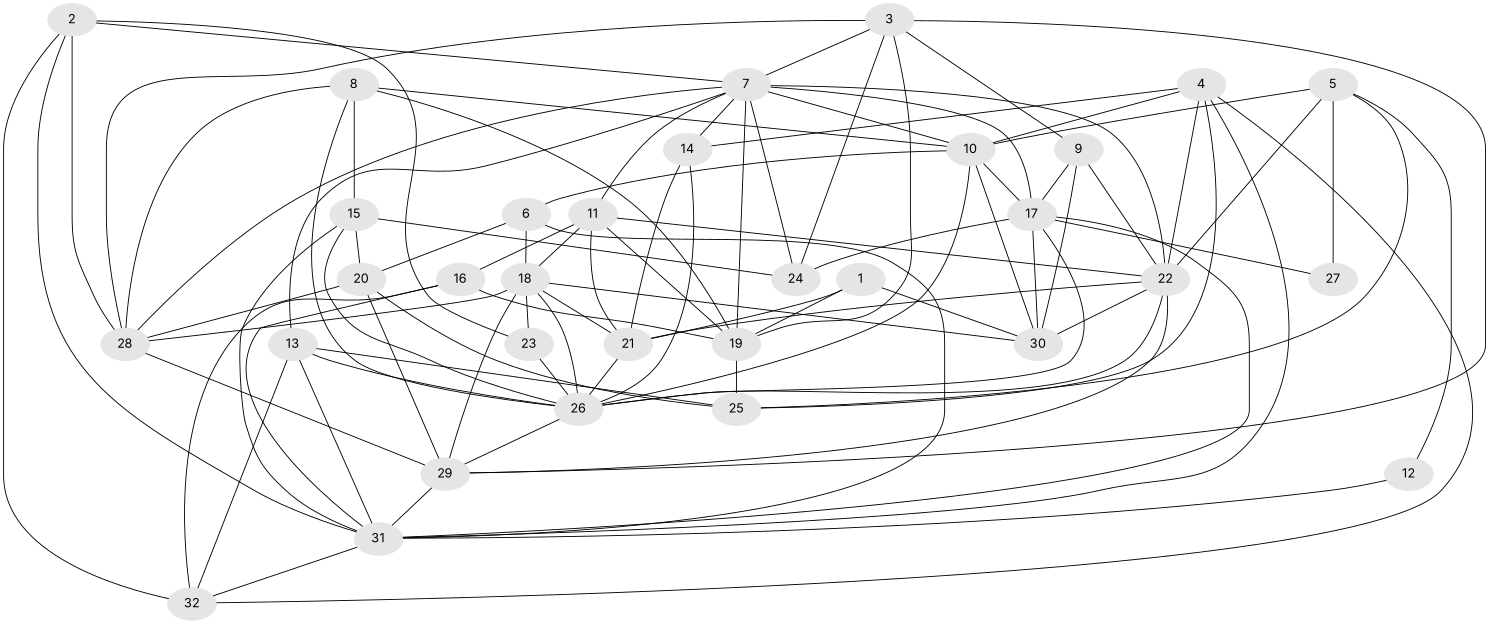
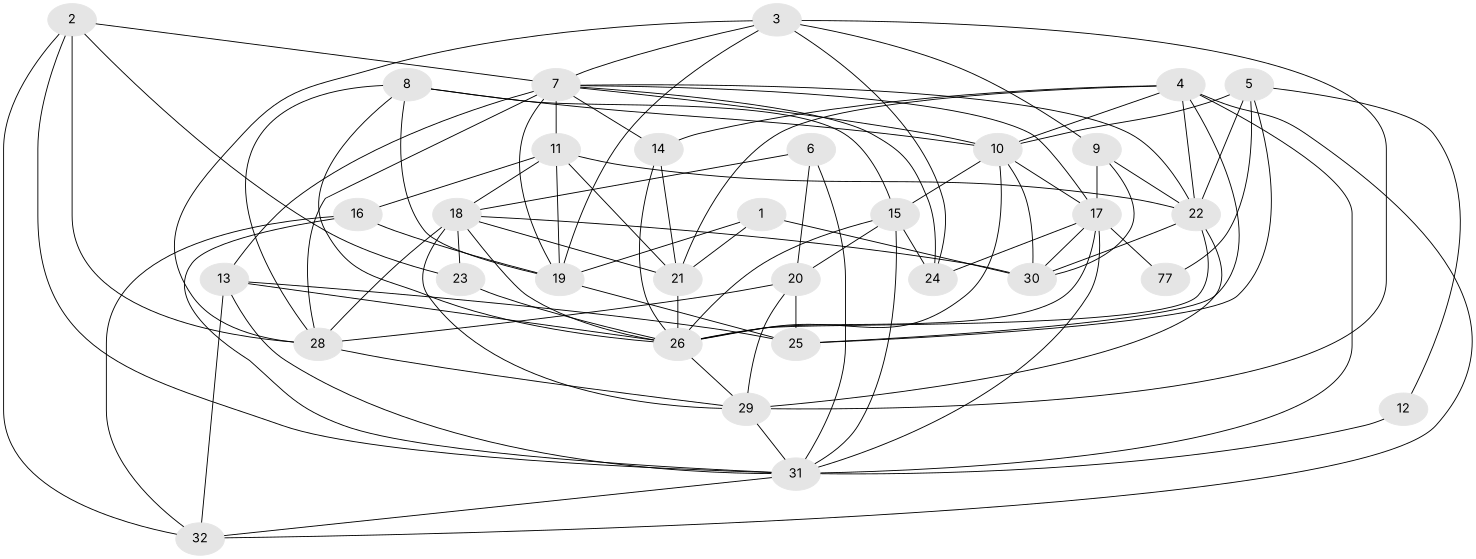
  graph {
    fontname=Inter
    node [color=gray90 fontname=Inter style=filled]
    edge [fontname=Inter weight=1.0]
    1
    19
    21
    30
    25
    26
    2
    7
    23
    28
    31
    32
    24
    10
    14
    22
    11
    13
    17
    29
    3
    9
    4
    15
    5
    12
-   27
+   27 [label=77]
    6
    18
    20
    16
    8
    1 -- 19
    1 -- 21
    1 -- 30
    19 -- 25
    21 -- 26
    26 -- 29
    2 -- 7
    2 -- 23
    2 -- 28
    2 -- 31
    2 -- 32
    7 -- 19
    7 -- 28
    7 -- 24
    7 -- 10
    7 -- 14
    7 -- 22
    7 -- 11
    7 -- 13
    7 -- 17
    23 -- 26
    28 -- 29
    31 -- 32
    10 -- 30
    10 -- 26
    10 -- 17
-   10 -- 6
+   10 -- 15
    14 -- 21
    14 -- 26
    22 -- 30
    22 -- 26
    22 -- 29
    11 -- 19
    11 -- 21
    11 -- 22
    11 -- 18
    11 -- 16
    13 -- 25
    13 -- 26
    13 -- 31
    13 -- 32
    17 -- 30
    17 -- 26
    17 -- 31
    17 -- 24
    17 -- 27
    29 -- 31
    3 -- 19
    3 -- 7
    3 -- 28
    3 -- 24
    3 -- 29
    3 -- 9
    9 -- 30
    9 -- 22
    9 -- 17
-   22 -- 21
+   4 -- 21
    4 -- 25
    4 -- 31
    4 -- 32
    4 -- 10
    4 -- 14
    4 -- 22
    15 -- 26
    15 -- 31
    15 -- 24
    15 -- 20
    5 -- 25
    5 -- 10
    5 -- 22
    5 -- 12
    5 -- 27
    12 -- 31
    6 -- 31
    6 -- 18
    6 -- 20
    18 -- 21
    18 -- 30
    18 -- 26
    18 -- 23
    18 -- 28
    18 -- 29
    20 -- 25
    20 -- 28
    20 -- 29
    16 -- 19
    16 -- 31
    16 -- 32
    8 -- 19
    8 -- 26
    8 -- 28
    8 -- 10
    8 -- 15
  }
